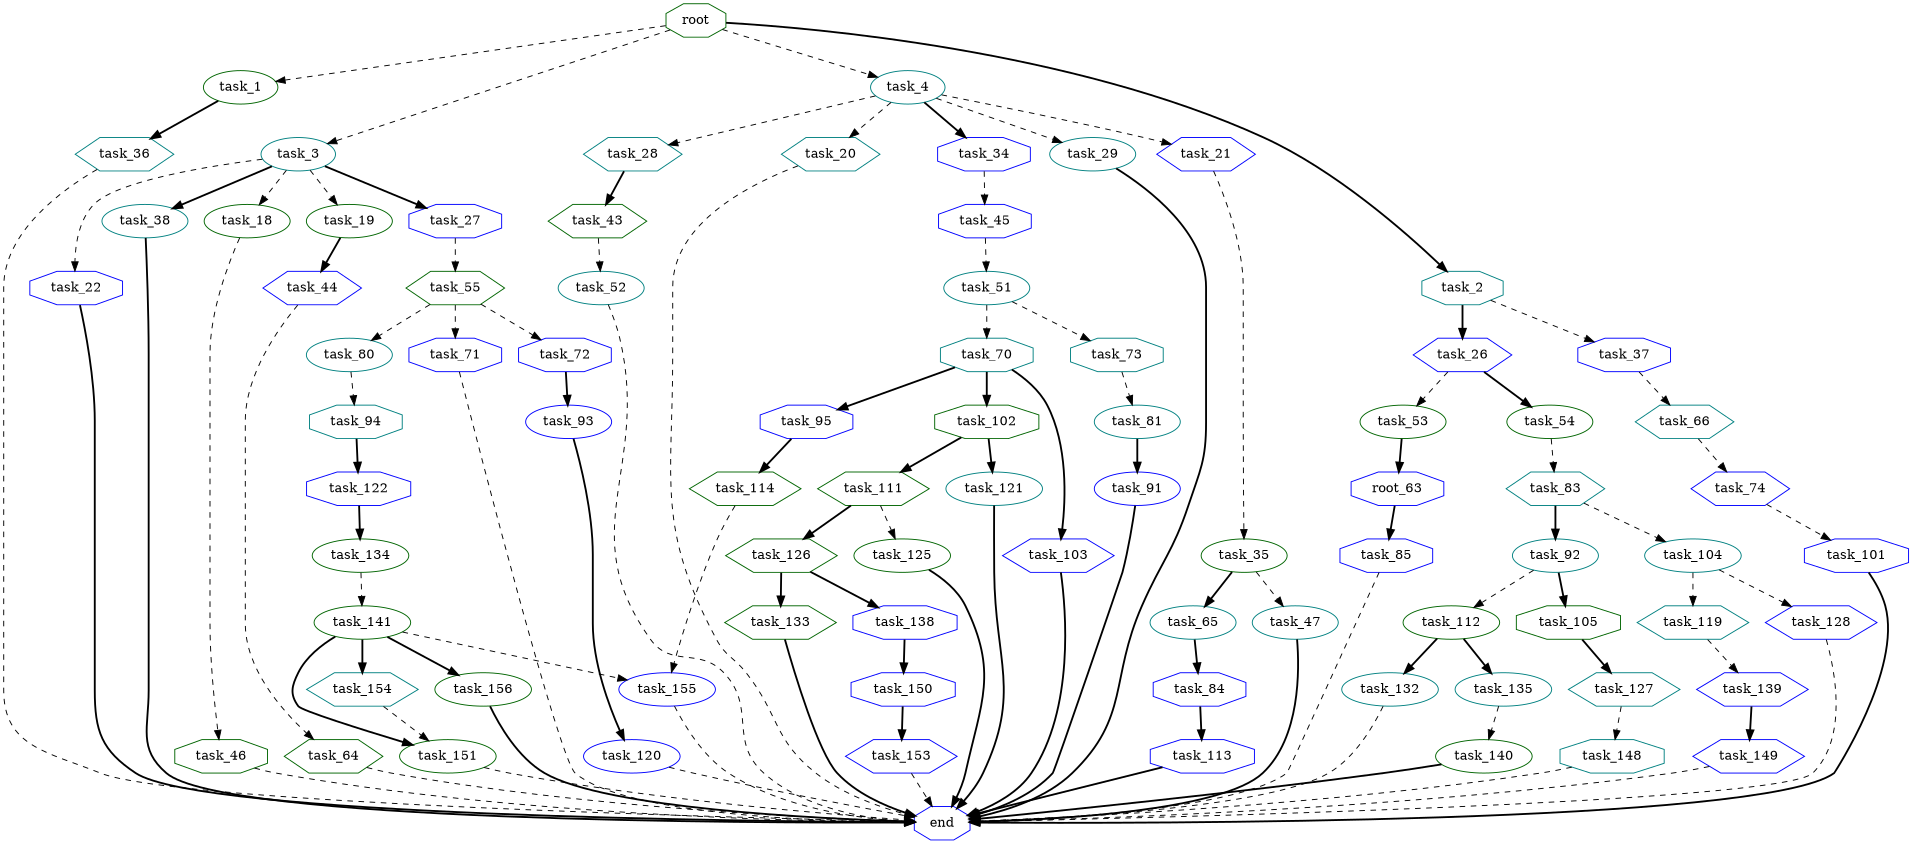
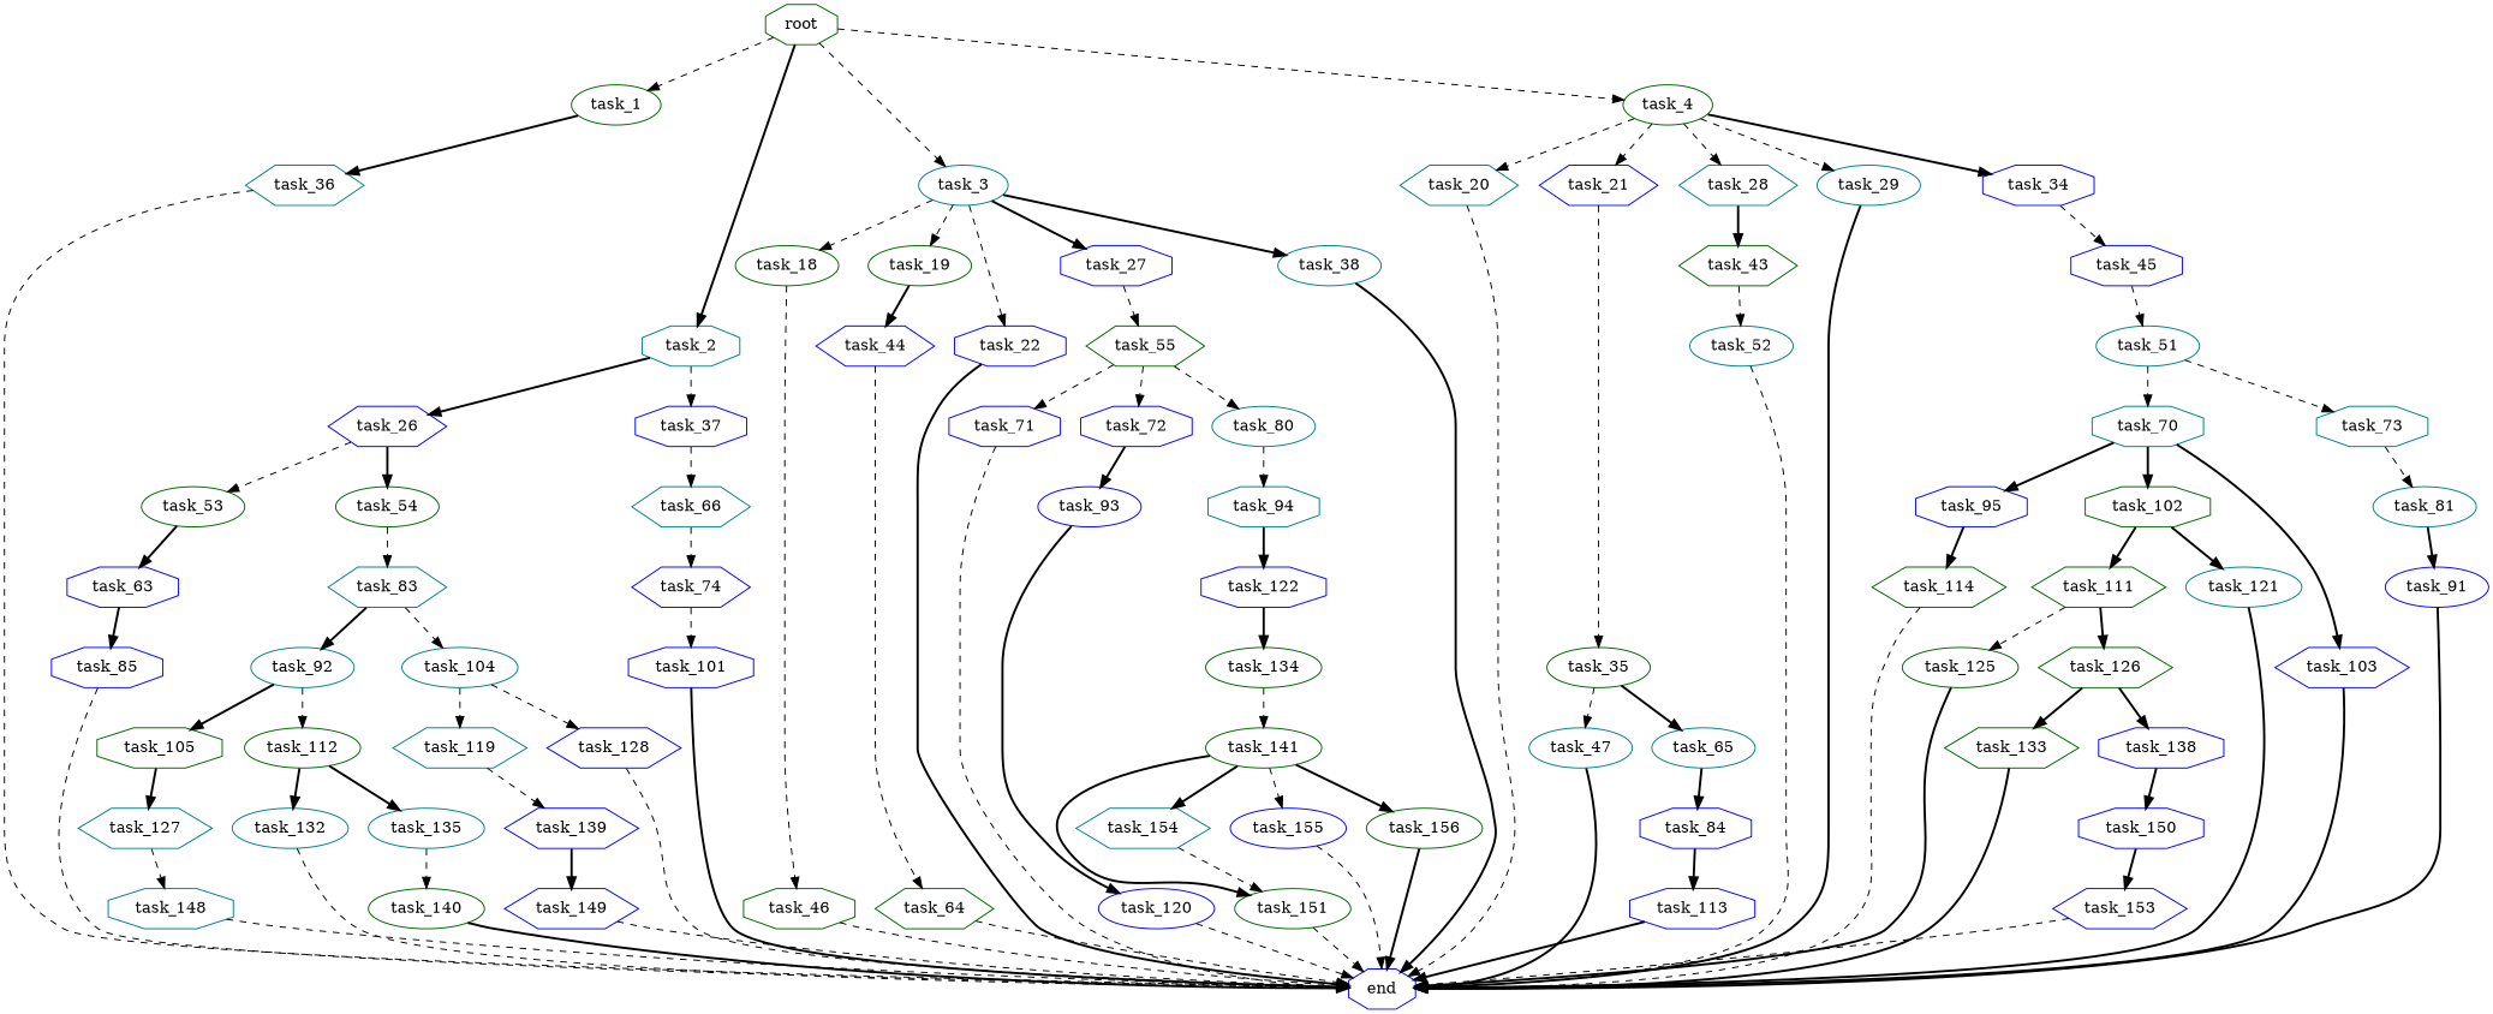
  digraph {
    node [color=blue shape=ellipse]
    edge [style=dashed]
    root [color=darkgreen shape=octagon]
    task_1 [color=darkgreen]
    task_2 [color=teal shape=octagon]
    task_3 [color=teal]
-   task_4 [color=teal]
+   task_4 [color=darkgreen]
    task_36 [color=teal shape=hexagon]
    task_26 [shape=hexagon]
    task_37 [shape=octagon]
    task_18 [color=darkgreen]
    task_19 [color=darkgreen]
    task_22 [shape=octagon]
    task_27 [shape=octagon]
    task_38 [color=teal]
    task_20 [color=teal shape=hexagon]
    task_21 [shape=hexagon]
    task_28 [color=teal shape=hexagon]
    task_29 [color=teal]
    task_34 [shape=octagon]
    end [shape=octagon]
    task_53 [color=darkgreen]
    task_54 [color=darkgreen]
    task_66 [color=teal shape=hexagon]
    task_46 [color=darkgreen shape=octagon]
    task_44 [shape=hexagon]
    task_55 [color=darkgreen shape=hexagon]
    task_35 [color=darkgreen]
    task_43 [color=darkgreen shape=hexagon]
    task_45 [shape=octagon]
-   task_63 [shape=octagon label=root_63]
+   task_63 [shape=octagon]
    task_83 [color=teal shape=hexagon]
    task_74 [shape=hexagon]
    task_64 [color=darkgreen shape=hexagon]
    task_71 [shape=octagon]
    task_72 [shape=octagon]
    n35 [color=teal label=task_80]
    task_47 [color=teal]
    task_65 [color=teal]
    task_52 [color=teal]
    task_51 [color=teal]
    task_84 [shape=octagon]
    task_85 [shape=octagon]
    task_92 [color=teal]
    task_104 [color=teal]
    task_93
    task_94 [color=teal shape=octagon]
    task_70 [color=teal shape=octagon]
    task_73 [color=teal shape=octagon]
    task_113 [shape=octagon]
    task_101 [shape=octagon]
    task_95 [shape=octagon]
    task_102 [color=darkgreen shape=octagon]
    task_103 [shape=hexagon]
    task_81 [color=teal]
    task_114 [color=darkgreen shape=hexagon]
    task_111 [color=darkgreen shape=hexagon]
    task_121 [color=teal]
    task_91
    task_105 [color=darkgreen shape=octagon]
    task_112 [color=darkgreen]
    task_119 [color=teal shape=hexagon]
    task_128 [shape=hexagon]
    task_120
    task_122 [shape=octagon]
    task_125 [color=darkgreen]
    task_126 [color=darkgreen shape=hexagon]
    task_134 [color=darkgreen]
    task_127 [color=teal shape=hexagon]
    task_132 [color=teal]
    task_135 [color=teal]
    task_139 [shape=hexagon]
    task_148 [color=teal shape=octagon]
    task_140 [color=darkgreen]
    task_141 [color=darkgreen]
    task_133 [color=darkgreen shape=hexagon]
    task_138 [shape=octagon]
    task_149 [shape=hexagon]
    task_150 [shape=octagon]
    task_151 [color=darkgreen]
    task_154 [color=teal shape=hexagon]
    task_155
    task_156 [color=darkgreen]
    task_153 [shape=hexagon]
    root -> task_1
    root -> task_2 [style=bold]
    root -> task_3
    root -> task_4
    task_1 -> task_36 [style=bold]
    task_2 -> task_26 [style=bold]
    task_2 -> task_37
    task_3 -> task_18
    task_3 -> task_19
    task_3 -> task_22
    task_3 -> task_27 [style=bold]
    task_3 -> task_38 [style=bold]
    task_4 -> task_20
    task_4 -> task_21
    task_4 -> task_28
    task_4 -> task_29
    task_4 -> task_34 [style=bold]
    task_36 -> end
    task_26 -> task_53
    task_26 -> task_54 [style=bold]
    task_37 -> task_66
    task_18 -> task_46
    task_19 -> task_44 [style=bold]
    task_22 -> end [style=bold]
    task_27 -> task_55
    task_38 -> end [style=bold]
    task_20 -> end
    task_21 -> task_35
    task_28 -> task_43 [style=bold]
    task_29 -> end [style=bold]
    task_34 -> task_45
    task_53 -> task_63 [style=bold]
    task_54 -> task_83
    task_66 -> task_74
    task_46 -> end
    task_44 -> task_64
    task_55 -> task_71
    task_55 -> task_72
    task_55 -> n35
    task_35 -> task_47
    task_35 -> task_65 [style=bold]
    task_43 -> task_52
    task_45 -> task_51
    task_63 -> task_85 [style=bold]
    task_83 -> task_92 [style=bold]
    task_83 -> task_104
    task_74 -> task_101
    task_64 -> end
    task_71 -> end
    task_72 -> task_93 [style=bold]
    n35 -> task_94
    task_47 -> end [style=bold]
    task_65 -> task_84 [style=bold]
    task_52 -> end
    task_51 -> task_70
    task_51 -> task_73
    task_84 -> task_113 [style=bold]
    task_85 -> end
    task_92 -> task_105 [style=bold]
    task_92 -> task_112
    task_104 -> task_119
    task_104 -> task_128
    task_93 -> task_120 [style=bold]
    task_94 -> task_122 [style=bold]
    task_70 -> task_95 [style=bold]
    task_70 -> task_102 [style=bold]
    task_70 -> task_103 [style=bold]
    task_73 -> task_81
    task_113 -> end [style=bold]
    task_101 -> end [style=bold]
    task_95 -> task_114 [style=bold]
    task_102 -> task_111 [style=bold]
    task_102 -> task_121 [style=bold]
    task_103 -> end [style=bold]
    task_81 -> task_91 [style=bold]
-   task_114 -> task_155
+   task_114 -> end
    task_111 -> task_125
    task_111 -> task_126 [style=bold]
    task_121 -> end [style=bold]
    task_91 -> end [style=bold]
    task_105 -> task_127 [style=bold]
    task_112 -> task_132 [style=bold]
    task_112 -> task_135 [style=bold]
    task_119 -> task_139
    task_128 -> end
    task_120 -> end
    task_122 -> task_134 [style=bold]
    task_125 -> end [style=bold]
    task_126 -> task_133 [style=bold]
    task_126 -> task_138 [style=bold]
    task_134 -> task_141
    task_127 -> task_148
    task_132 -> end
    task_135 -> task_140
    task_139 -> task_149 [style=bold]
    task_148 -> end
    task_140 -> end [style=bold]
    task_141 -> task_151 [style=bold]
    task_141 -> task_154 [style=bold]
    task_141 -> task_155
    task_141 -> task_156 [style=bold]
    task_133 -> end [style=bold]
    task_138 -> task_150 [style=bold]
    task_149 -> end
    task_150 -> task_153 [style=bold]
    task_151 -> end
    task_154 -> task_151
    task_155 -> end
    task_156 -> end [style=bold]
    task_153 -> end
  }
